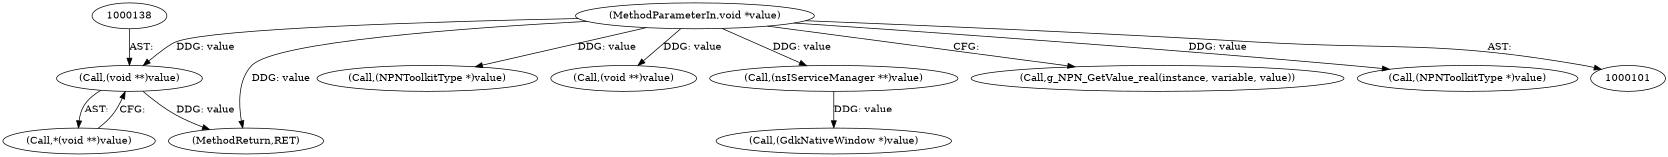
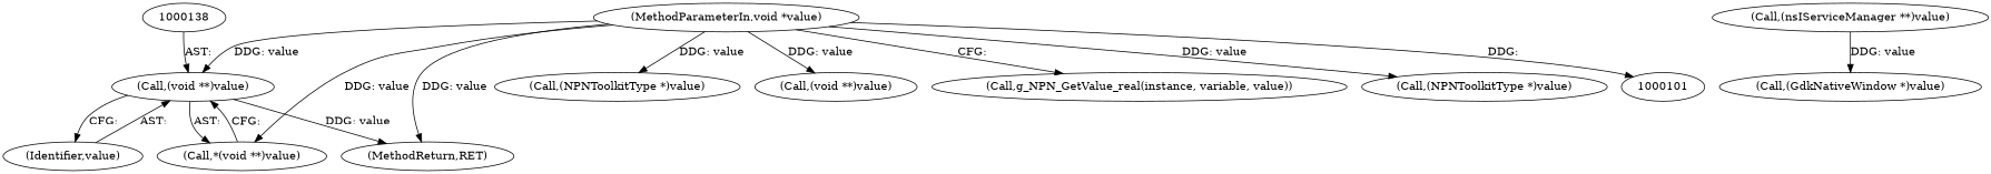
  digraph {
    n1 [label="(Call,(void **)value)"]
+   n2 [label="(Identifier,value)"]
    n3 [label="(Call,*(void **)value)"]
    n4 [label="(MethodReturn,RET)"]
    n5 [label="(MethodParameterIn,void *value)"]
    n6 [label="(Call,(NPNToolkitType *)value)"]
    n7 [label="(Call,(void **)value)"]
    n8 [label="(Call,(nsIServiceManager **)value)"]
    n9 [label="(Call,g_NPN_GetValue_real(instance, variable, value))"]
    n10 [label="(Call,(NPNToolkitType *)value)"]
    1000101
    n12 [label="(Call,(GdkNativeWindow *)value)"]
    1000138
+   n1 -> n2 [label="CFG: "]
    n1 -> n3 [label="AST: "]
    n1 -> n4 [label="DDG: value"]
+   n2 -> n1 [label="AST: "]
    n3 -> n1 [label="CFG: "]
    n5 -> n1 [label="DDG: value"]
    n5 -> n4 [label="DDG: value"]
    n5 -> n6 [label="DDG: value"]
    n5 -> n7 [label="DDG: value"]
-   n5 -> n8 [label="DDG: value"]
+   n5 -> n3 [label="DDG: value"]
    n5 -> n9 [label="CFG: "]
    n5 -> n10 [label="DDG: value"]
-   n5 -> 1000101 [label="AST: "]
+   n5 -> 1000101 [label="DDG: "]
    n8 -> n12 [label="DDG: value"]
    1000138 -> n1 [label="AST: "]
  }
